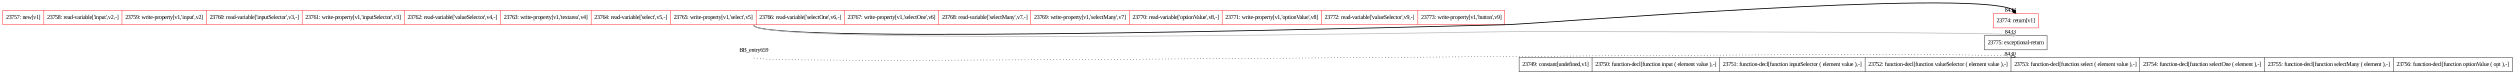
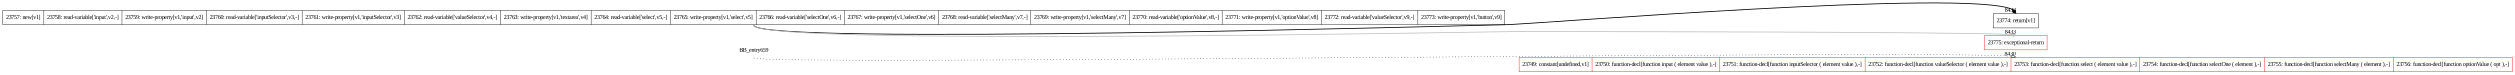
  digraph {
    fontname="Liberation Serif"
    rankdir=LR
    node [color=black fontname="Liberation Serif" shape=record]
    edge [arrowhead=diamond fontname="Liberation Serif" headport=n style=bold tailport=s]
    n1 [color=purple label=BB_entry659 shape=none]
-   n2 [label="{23749: constant[undefined,v1]|23750: function-decl[function input ( element value ),-]|23751: function-decl[function inputSelector ( element value ),-]|23752: function-decl[function valueSelector ( element value ),-]|23753: function-decl[function select ( element value ),-]|23754: function-decl[function selectOne ( element ),-]|23755: function-decl[function selectMany ( element ),-]|23756: function-decl[function optionValue ( opt ),-]}"]
-   n3 [color=red label="{23757: new[v1]|23758: read-variable['input',v2,-]|23759: write-property[v1,'input',v2]|23760: read-variable['inputSelector',v3,-]|23761: write-property[v1,'inputSelector',v3]|23762: read-variable['valueSelector',v4,-]|23763: write-property[v1,'textarea',v4]|23764: read-variable['select',v5,-]|23765: write-property[v1,'select',v5]|23766: read-variable['selectOne',v6,-]|23767: write-property[v1,'selectOne',v6]|23768: read-variable['selectMany',v7,-]|23769: write-property[v1,'selectMany',v7]|23770: read-variable['optionValue',v8,-]|23771: write-property[v1,'optionValue',v8]|23772: read-variable['valueSelector',v9,-]|23773: write-property[v1,'button',v9]}"]
-   n4 [color=red label="{23774: return[v1]}"]
-   n5 [label="{23775: exceptional-return}"]
+   n2 [color=red label="{23749: constant[undefined,v1]|23750: function-decl[function input ( element value ),-]|23751: function-decl[function inputSelector ( element value ),-]|23752: function-decl[function valueSelector ( element value ),-]|23753: function-decl[function select ( element value ),-]|23754: function-decl[function selectOne ( element ),-]|23755: function-decl[function selectMany ( element ),-]|23756: function-decl[function optionValue ( opt ),-]}"]
+   n3 [label="{23757: new[v1]|23758: read-variable['input',v2,-]|23759: write-property[v1,'input',v2]|23760: read-variable['inputSelector',v3,-]|23761: write-property[v1,'inputSelector',v3]|23762: read-variable['valueSelector',v4,-]|23763: write-property[v1,'textarea',v4]|23764: read-variable['select',v5,-]|23765: write-property[v1,'select',v5]|23766: read-variable['selectOne',v6,-]|23767: write-property[v1,'selectOne',v6]|23768: read-variable['selectMany',v7,-]|23769: write-property[v1,'selectMany',v7]|23770: read-variable['optionValue',v8,-]|23771: write-property[v1,'optionValue',v8]|23772: read-variable['valueSelector',v9,-]|23773: write-property[v1,'button',v9]}"]
+   n4 [label="{23774: return[v1]}"]
+   n5 [color=red label="{23775: exceptional-return}"]
    n1 -> n2 [arrowhead=onormal headlabel="    8430" style=dotted]
    n3 -> n4 [headlabel="      8432"]
    n3 -> n5 [color=gray headlabel="      8433"]
  }
